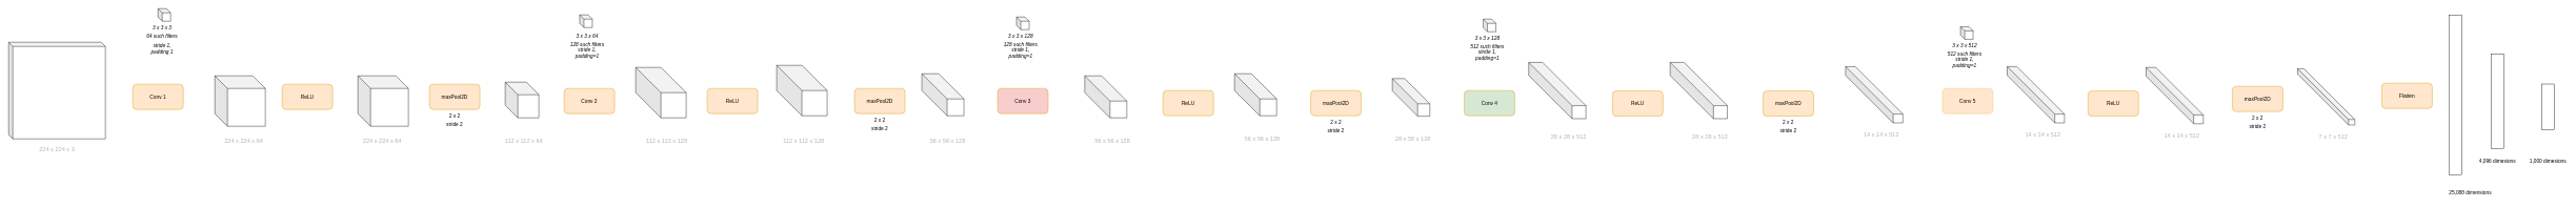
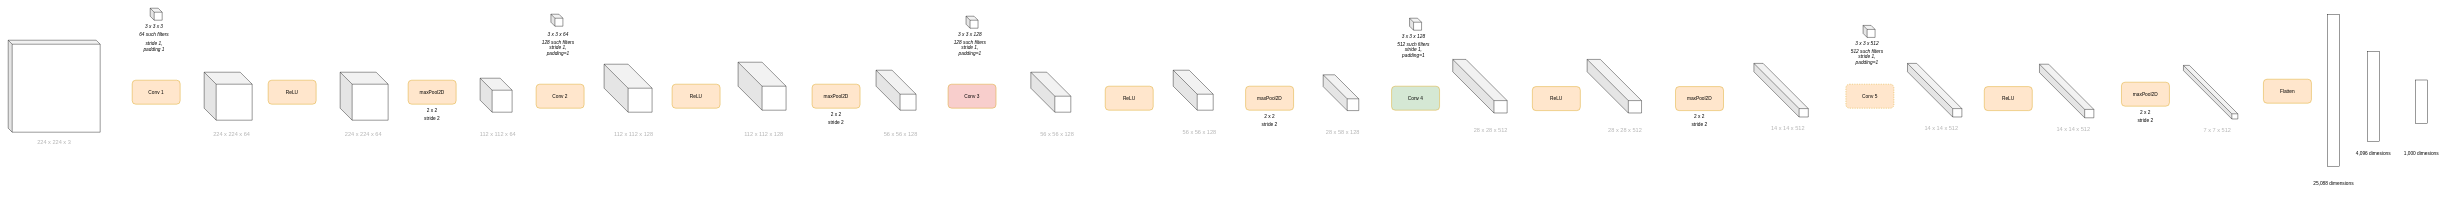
  <mxCell id="0" />
  <mxCell id="1" parent="0" />
  <mxCell id="2" value="" style="shape=cube;whiteSpace=wrap;html=1;boundedLbl=1;backgroundOutline=1;darkOpacity=0.05;darkOpacity2=0.1;size=10;" parent="1" vertex="1"><mxGeometry x="20" y="100" width="230" height="230" as="geometry" /></mxCell>
  <mxCell id="3" value="224 x 224 x 3" style="text;html=1;align=center;verticalAlign=middle;whiteSpace=wrap;rounded=0;fontSize=14;fontColor=#B3B3B3;" parent="1" vertex="1"><mxGeometry x="90" y="340" width="90" height="30" as="geometry" /></mxCell>
  <mxCell id="4" value="" style="shape=cube;whiteSpace=wrap;html=1;boundedLbl=1;backgroundOutline=1;darkOpacity=0.05;darkOpacity2=0.1;size=10;" parent="1" vertex="1"><mxGeometry x="375" y="20" width="30" height="30" as="geometry" /></mxCell>
  <mxCell id="5" value="3 x 3 x 3" style="text;html=1;align=center;verticalAlign=middle;whiteSpace=wrap;rounded=0;fontStyle=2" parent="1" vertex="1"><mxGeometry x="340" y="50" width="90" height="30" as="geometry" /></mxCell>
  <mxCell id="6" value="64 such filters" style="text;html=1;align=center;verticalAlign=middle;whiteSpace=wrap;rounded=0;fontStyle=2" parent="1" vertex="1"><mxGeometry x="340" y="70" width="90" height="30" as="geometry" /></mxCell>
  <mxCell id="7" value="stride 1,&lt;div&gt;padding 1&lt;/div&gt;" style="text;html=1;align=center;verticalAlign=middle;whiteSpace=wrap;rounded=0;fontStyle=2" parent="1" vertex="1"><mxGeometry x="340" y="100" width="90" height="30" as="geometry" /></mxCell>
  <mxCell id="8" value="" style="shape=cube;whiteSpace=wrap;html=1;boundedLbl=1;backgroundOutline=1;darkOpacity=0.05;darkOpacity2=0.1;size=30;" parent="1" vertex="1"><mxGeometry x="510" y="180" width="120" height="120" as="geometry" /></mxCell>
  <mxCell id="9" value="224 x 224 x 64" style="text;html=1;align=center;verticalAlign=middle;whiteSpace=wrap;rounded=0;fontSize=14;fontColor=#B3B3B3;" parent="1" vertex="1"><mxGeometry x="525" y="320" width="108" height="30" as="geometry" /></mxCell>
- <mxCell id="10" value="Conv 1" style="rounded=1;whiteSpace=wrap;html=1;fillColor=#ffe6cc;strokeColor=#d79b00;" parent="1" vertex="1"><mxGeometry x="315" y="200" width="120" height="60" as="geometry" /></mxCell>
+ <mxCell id="10" value="Conv 1" style="rounded=1;whiteSpace=wrap;html=1;fillColor=#ffe6cc;strokeColor=#d79b00;" parent="1" vertex="1"><mxGeometry x="330" y="200" width="120" height="60" as="geometry" /></mxCell>
  <mxCell id="11" value="" style="shape=cube;whiteSpace=wrap;html=1;boundedLbl=1;backgroundOutline=1;darkOpacity=0.05;darkOpacity2=0.1;size=30;" parent="1" vertex="1"><mxGeometry x="850" y="180" width="120" height="120" as="geometry" /></mxCell>
  <mxCell id="12" value="224 x 224 x 64" style="text;html=1;align=center;verticalAlign=middle;whiteSpace=wrap;rounded=0;fontSize=14;fontColor=#B3B3B3;" parent="1" vertex="1"><mxGeometry x="855" y="320" width="106" height="30" as="geometry" /></mxCell>
  <mxCell id="13" value="ReLU" style="rounded=1;whiteSpace=wrap;html=1;fillColor=#ffe6cc;strokeColor=#d79b00;" parent="1" vertex="1"><mxGeometry x="670" y="200" width="120" height="60" as="geometry" /></mxCell>
  <mxCell id="14" value="" style="shape=cube;whiteSpace=wrap;html=1;boundedLbl=1;backgroundOutline=1;darkOpacity=0.05;darkOpacity2=0.1;size=30;" parent="1" vertex="1"><mxGeometry x="1200" y="195" width="80" height="85" as="geometry" /></mxCell>
  <mxCell id="15" value="112 x 112 x 64" style="text;html=1;align=center;verticalAlign=middle;whiteSpace=wrap;rounded=0;fontSize=14;fontColor=#B3B3B3;" parent="1" vertex="1"><mxGeometry x="1193" y="320" width="103" height="30" as="geometry" /></mxCell>
  <mxCell id="16" value="maxPool2D" style="rounded=1;whiteSpace=wrap;html=1;fillColor=#ffe6cc;strokeColor=#d79b00;" parent="1" vertex="1"><mxGeometry x="1020" y="200" width="120" height="60" as="geometry" /></mxCell>
  <mxCell id="17" value="stride 2" style="text;html=1;align=center;verticalAlign=middle;whiteSpace=wrap;rounded=0;" parent="1" vertex="1"><mxGeometry x="1035" y="280" width="90" height="30" as="geometry" /></mxCell>
  <mxCell id="18" value="2 x 2" style="text;html=1;align=center;verticalAlign=middle;whiteSpace=wrap;rounded=0;" parent="1" vertex="1"><mxGeometry x="1035" y="260" width="90" height="30" as="geometry" /></mxCell>
  <mxCell id="19" value="" style="shape=cube;whiteSpace=wrap;html=1;boundedLbl=1;backgroundOutline=1;darkOpacity=0.05;darkOpacity2=0.1;size=10;" parent="1" vertex="1"><mxGeometry x="1377" y="35" width="30" height="30" as="geometry" /></mxCell>
  <mxCell id="20" value="3 x 3 x 64" style="text;html=1;align=center;verticalAlign=middle;whiteSpace=wrap;rounded=0;fontStyle=2" parent="1" vertex="1"><mxGeometry x="1350" y="70" width="90" height="30" as="geometry" /></mxCell>
  <mxCell id="21" value="128 such filters" style="text;html=1;align=center;verticalAlign=middle;whiteSpace=wrap;rounded=0;fontStyle=2" parent="1" vertex="1"><mxGeometry x="1350" y="90" width="90" height="30" as="geometry" /></mxCell>
  <mxCell id="22" value="stride 1, padding=1" style="text;html=1;align=center;verticalAlign=middle;whiteSpace=wrap;rounded=0;fontStyle=2" parent="1" vertex="1"><mxGeometry x="1350" y="110" width="90" height="30" as="geometry" /></mxCell>
  <mxCell id="23" value="112 x 112 x 128" style="text;html=1;align=center;verticalAlign=middle;whiteSpace=wrap;rounded=0;fontSize=14;fontColor=#B3B3B3;" parent="1" vertex="1"><mxGeometry x="1534" y="320" width="100" height="30" as="geometry" /></mxCell>
  <mxCell id="24" value="Conv 2" style="rounded=1;whiteSpace=wrap;html=1;fillColor=#ffe6cc;strokeColor=#d79b00;" parent="1" vertex="1"><mxGeometry x="1340" y="210" width="120" height="60" as="geometry" /></mxCell>
  <mxCell id="25" value="112 x 112 x 128" style="text;html=1;align=center;verticalAlign=middle;whiteSpace=wrap;rounded=0;fontSize=14;fontColor=#B3B3B3;" parent="1" vertex="1"><mxGeometry x="1856" y="320" width="107" height="30" as="geometry" /></mxCell>
  <mxCell id="26" value="ReLU" style="rounded=1;whiteSpace=wrap;html=1;fillColor=#ffe6cc;strokeColor=#d79b00;" parent="1" vertex="1"><mxGeometry x="1680" y="210" width="120" height="60" as="geometry" /></mxCell>
  <mxCell id="27" value="56 x 56 x 128" style="text;html=1;align=center;verticalAlign=middle;whiteSpace=wrap;rounded=0;fontSize=14;fontColor=#B3B3B3;" parent="1" vertex="1"><mxGeometry x="2198" y="320" width="107" height="30" as="geometry" /></mxCell>
  <mxCell id="28" value="maxPool2D" style="rounded=1;whiteSpace=wrap;html=1;fillColor=#ffe6cc;strokeColor=#d79b00;" parent="1" vertex="1"><mxGeometry x="2030" y="210" width="120" height="60" as="geometry" /></mxCell>
  <mxCell id="29" value="stride 2" style="text;html=1;align=center;verticalAlign=middle;whiteSpace=wrap;rounded=0;" parent="1" vertex="1"><mxGeometry x="2045" y="290" width="90" height="30" as="geometry" /></mxCell>
  <mxCell id="30" value="2 x 2" style="text;html=1;align=center;verticalAlign=middle;whiteSpace=wrap;rounded=0;" parent="1" vertex="1"><mxGeometry x="2045" y="270" width="90" height="30" as="geometry" /></mxCell>
  <mxCell id="31" value="" style="shape=cube;whiteSpace=wrap;html=1;boundedLbl=1;backgroundOutline=1;darkOpacity=0.05;darkOpacity2=0.1;size=60;" parent="1" vertex="1"><mxGeometry x="1510" y="160" width="120" height="120" as="geometry" /></mxCell>
  <mxCell id="32" value="" style="shape=cube;whiteSpace=wrap;html=1;boundedLbl=1;backgroundOutline=1;darkOpacity=0.05;darkOpacity2=0.1;size=60;" parent="1" vertex="1"><mxGeometry x="1845" y="155" width="120" height="120" as="geometry" /></mxCell>
  <mxCell id="33" value="" style="shape=cube;whiteSpace=wrap;html=1;boundedLbl=1;backgroundOutline=1;darkOpacity=0.05;darkOpacity2=0.1;size=60;" parent="1" vertex="1"><mxGeometry x="2190" y="175" width="100" height="100" as="geometry" /></mxCell>
  <mxCell id="34" value="" style="shape=cube;whiteSpace=wrap;html=1;boundedLbl=1;backgroundOutline=1;darkOpacity=0.05;darkOpacity2=0.1;size=10;" parent="1" vertex="1"><mxGeometry x="2415" y="40" width="30" height="30" as="geometry" /></mxCell>
  <mxCell id="35" value="3 x 3 x 128" style="text;html=1;align=center;verticalAlign=middle;whiteSpace=wrap;rounded=0;fontStyle=2" parent="1" vertex="1"><mxGeometry x="2380" y="70" width="90" height="30" as="geometry" /></mxCell>
  <mxCell id="36" value="128 such filters" style="text;html=1;align=center;verticalAlign=middle;whiteSpace=wrap;rounded=0;fontStyle=2" parent="1" vertex="1"><mxGeometry x="2380" y="90" width="90" height="30" as="geometry" /></mxCell>
  <mxCell id="37" value="stride 1, padding=1" style="text;html=1;align=center;verticalAlign=middle;whiteSpace=wrap;rounded=0;fontStyle=2" parent="1" vertex="1"><mxGeometry x="2380" y="110" width="90" height="30" as="geometry" /></mxCell>
  <mxCell id="38" value="56 x 56 x 128" style="text;html=1;align=center;verticalAlign=middle;whiteSpace=wrap;rounded=0;fontSize=14;fontColor=#B3B3B3;" parent="1" vertex="1"><mxGeometry x="2598" y="320" width="90" height="30" as="geometry" /></mxCell>
  <mxCell id="39" value="Conv 3" style="rounded=1;whiteSpace=wrap;html=1;fillColor=#f8cecc;strokeColor=#d79b00;" parent="1" vertex="1"><mxGeometry x="2370" y="210" width="120" height="60" as="geometry" /></mxCell>
  <mxCell id="40" value="Conv 5" style="rounded=1;whiteSpace=wrap;html=1;fillColor=#ffe6cc;strokeColor=#d79b00;dashed=1;" parent="1" vertex="1"><mxGeometry x="4615" y="210" width="120" height="60" as="geometry" /></mxCell>
  <mxCell id="41" value="Flatten" style="rounded=1;whiteSpace=wrap;html=1;fillColor=#ffe6cc;strokeColor=#d79b00;" parent="1" vertex="1"><mxGeometry x="5659" y="197.5" width="120" height="60" as="geometry" /></mxCell>
  <mxCell id="42" value="" style="rounded=0;whiteSpace=wrap;html=1;" parent="1" vertex="1"><mxGeometry x="5819" y="35" width="30" height="380" as="geometry" /></mxCell>
- <mxCell id="43" value="25,088 dimensions" style="text;html=1;align=center;verticalAlign=middle;whiteSpace=wrap;rounded=0;" parent="1" vertex="1"><mxGeometry x="5804.5" y="443" width="129" height="30" as="geometry" /></mxCell>
+ <mxCell id="43" value="25,088 dimensions" style="text;html=1;align=center;verticalAlign=middle;whiteSpace=wrap;rounded=0;" parent="1" vertex="1"><mxGeometry x="5769.5" y="443" width="129" height="30" as="geometry" /></mxCell>
  <mxCell id="44" value="" style="rounded=0;whiteSpace=wrap;html=1;" parent="1" vertex="1"><mxGeometry x="5919" y="127.5" width="30" height="225" as="geometry" /></mxCell>
  <mxCell id="45" value="4,096 dimesions" style="text;html=1;align=center;verticalAlign=middle;whiteSpace=wrap;rounded=0;" parent="1" vertex="1"><mxGeometry x="5889" y="367.5" width="90" height="30" as="geometry" /></mxCell>
  <mxCell id="46" value="" style="rounded=0;whiteSpace=wrap;html=1;" parent="1" vertex="1"><mxGeometry x="6039" y="199.5" width="30" height="108" as="geometry" /></mxCell>
  <mxCell id="47" value="1,000 dimesions" style="text;html=1;align=center;verticalAlign=middle;whiteSpace=wrap;rounded=0;" parent="1" vertex="1"><mxGeometry x="6009" y="367.5" width="90" height="30" as="geometry" /></mxCell>
  <mxCell id="48" value="ReLU" style="rounded=1;whiteSpace=wrap;html=1;fillColor=#ffe6cc;strokeColor=#d79b00;" parent="1" vertex="1"><mxGeometry x="2763" y="215" width="120" height="60" as="geometry" /></mxCell>
  <mxCell id="49" value="" style="shape=cube;whiteSpace=wrap;html=1;boundedLbl=1;backgroundOutline=1;darkOpacity=0.05;darkOpacity2=0.1;size=60;" parent="1" vertex="1"><mxGeometry x="2577" y="180" width="100" height="100" as="geometry" /></mxCell>
  <mxCell id="50" value="56 x 56 x 128" style="text;html=1;align=center;verticalAlign=middle;whiteSpace=wrap;rounded=0;fontSize=14;fontColor=#B3B3B3;" parent="1" vertex="1"><mxGeometry x="2954" y="315" width="90" height="30" as="geometry" /></mxCell>
  <mxCell id="51" value="" style="shape=cube;whiteSpace=wrap;html=1;boundedLbl=1;backgroundOutline=1;darkOpacity=0.05;darkOpacity2=0.1;size=60;" parent="1" vertex="1"><mxGeometry x="2933" y="175" width="100" height="100" as="geometry" /></mxCell>
  <mxCell id="52" value="maxPool2D" style="rounded=1;whiteSpace=wrap;html=1;fillColor=#ffe6cc;strokeColor=#d79b00;" parent="1" vertex="1"><mxGeometry x="3114" y="215" width="120" height="60" as="geometry" /></mxCell>
  <mxCell id="53" value="stride 2" style="text;html=1;align=center;verticalAlign=middle;whiteSpace=wrap;rounded=0;" parent="1" vertex="1"><mxGeometry x="3129" y="295" width="90" height="30" as="geometry" /></mxCell>
  <mxCell id="54" value="2 x 2" style="text;html=1;align=center;verticalAlign=middle;whiteSpace=wrap;rounded=0;" parent="1" vertex="1"><mxGeometry x="3129" y="275" width="90" height="30" as="geometry" /></mxCell>
  <mxCell id="55" value="28 x 58 x 128" style="text;html=1;align=center;verticalAlign=middle;whiteSpace=wrap;rounded=0;fontSize=14;fontColor=#B3B3B3;" parent="1" vertex="1"><mxGeometry x="3312" y="315" width="90" height="30" as="geometry" /></mxCell>
  <mxCell id="56" value="" style="shape=cube;whiteSpace=wrap;html=1;boundedLbl=1;backgroundOutline=1;darkOpacity=0.05;darkOpacity2=0.1;size=60;" parent="1" vertex="1"><mxGeometry x="3308" y="186.5" width="89" height="89.5" as="geometry" /></mxCell>
  <mxCell id="57" value="" style="shape=cube;whiteSpace=wrap;html=1;boundedLbl=1;backgroundOutline=1;darkOpacity=0.05;darkOpacity2=0.1;size=10;" parent="1" vertex="1"><mxGeometry x="3524" y="45" width="30" height="30" as="geometry" /></mxCell>
  <mxCell id="58" value="3 x 3 x 128" style="text;html=1;align=center;verticalAlign=middle;whiteSpace=wrap;rounded=0;fontStyle=2" parent="1" vertex="1"><mxGeometry x="3489" y="75" width="90" height="30" as="geometry" /></mxCell>
  <mxCell id="59" value="512 such filters" style="text;html=1;align=center;verticalAlign=middle;whiteSpace=wrap;rounded=0;fontStyle=2" parent="1" vertex="1"><mxGeometry x="3489" y="95" width="90" height="30" as="geometry" /></mxCell>
  <mxCell id="60" value="stride 1, padding=1" style="text;html=1;align=center;verticalAlign=middle;whiteSpace=wrap;rounded=0;fontStyle=2" parent="1" vertex="1"><mxGeometry x="3489" y="115" width="90" height="30" as="geometry" /></mxCell>
  <mxCell id="61" value="Conv 4" style="rounded=1;whiteSpace=wrap;html=1;fillColor=#d5e8d4;strokeColor=#d79b00;" parent="1" vertex="1"><mxGeometry x="3479" y="215" width="120" height="60" as="geometry" /></mxCell>
  <mxCell id="62" value="28 x 28 x 512" style="text;html=1;align=center;verticalAlign=middle;whiteSpace=wrap;rounded=0;fontSize=14;fontColor=#B3B3B3;" parent="1" vertex="1"><mxGeometry x="3682" y="310" width="90" height="30" as="geometry" /></mxCell>
  <mxCell id="63" value="" style="shape=cube;whiteSpace=wrap;html=1;boundedLbl=1;backgroundOutline=1;darkOpacity=0.05;darkOpacity2=0.1;size=103;" parent="1" vertex="1"><mxGeometry x="3632" y="148" width="136" height="134" as="geometry" /></mxCell>
  <mxCell id="64" value="ReLU" style="rounded=1;whiteSpace=wrap;html=1;fillColor=#ffe6cc;strokeColor=#d79b00;" parent="1" vertex="1"><mxGeometry x="3831" y="216" width="120" height="60" as="geometry" /></mxCell>
  <mxCell id="65" value="28 x 28 x 512" style="text;html=1;align=center;verticalAlign=middle;whiteSpace=wrap;rounded=0;fontSize=14;fontColor=#B3B3B3;" parent="1" vertex="1"><mxGeometry x="4018" y="310" width="90" height="30" as="geometry" /></mxCell>
  <mxCell id="66" value="" style="shape=cube;whiteSpace=wrap;html=1;boundedLbl=1;backgroundOutline=1;darkOpacity=0.05;darkOpacity2=0.1;size=103;" parent="1" vertex="1"><mxGeometry x="3968" y="148" width="136" height="134" as="geometry" /></mxCell>
  <mxCell id="67" value="maxPool2D" style="rounded=1;whiteSpace=wrap;html=1;fillColor=#ffe6cc;strokeColor=#d79b00;" parent="1" vertex="1"><mxGeometry x="4189" y="216" width="120" height="60" as="geometry" /></mxCell>
  <mxCell id="68" value="stride 2" style="text;html=1;align=center;verticalAlign=middle;whiteSpace=wrap;rounded=0;" parent="1" vertex="1"><mxGeometry x="4204" y="296" width="90" height="30" as="geometry" /></mxCell>
  <mxCell id="69" value="2 x 2" style="text;html=1;align=center;verticalAlign=middle;whiteSpace=wrap;rounded=0;" parent="1" vertex="1"><mxGeometry x="4204" y="276" width="90" height="30" as="geometry" /></mxCell>
  <mxCell id="70" value="" style="shape=cube;whiteSpace=wrap;html=1;boundedLbl=1;backgroundOutline=1;darkOpacity=0.05;darkOpacity2=0.1;size=113;" parent="1" vertex="1"><mxGeometry x="4385" y="158" width="136" height="134" as="geometry" /></mxCell>
  <mxCell id="71" value="14 x 14 x 512" style="text;html=1;align=center;verticalAlign=middle;whiteSpace=wrap;rounded=0;fontSize=14;fontColor=#B3B3B3;" parent="1" vertex="1"><mxGeometry x="4425" y="306" width="90" height="30" as="geometry" /></mxCell>
  <mxCell id="72" value="" style="shape=cube;whiteSpace=wrap;html=1;boundedLbl=1;backgroundOutline=1;darkOpacity=0.05;darkOpacity2=0.1;size=10;" parent="1" vertex="1"><mxGeometry x="4658" y="63" width="30" height="30" as="geometry" /></mxCell>
  <mxCell id="73" value="3 x 3 x 512" style="text;html=1;align=center;verticalAlign=middle;whiteSpace=wrap;rounded=0;fontStyle=2" parent="1" vertex="1"><mxGeometry x="4623" y="93" width="90" height="30" as="geometry" /></mxCell>
  <mxCell id="74" value="512 such filters" style="text;html=1;align=center;verticalAlign=middle;whiteSpace=wrap;rounded=0;fontStyle=2" parent="1" vertex="1"><mxGeometry x="4623" y="113" width="90" height="30" as="geometry" /></mxCell>
  <mxCell id="75" value="stride 1, padding=1" style="text;html=1;align=center;verticalAlign=middle;whiteSpace=wrap;rounded=0;fontStyle=2" parent="1" vertex="1"><mxGeometry x="4623" y="133" width="90" height="30" as="geometry" /></mxCell>
  <mxCell id="76" value="ReLU" style="rounded=1;whiteSpace=wrap;html=1;fillColor=#ffe6cc;strokeColor=#d79b00;" parent="1" vertex="1"><mxGeometry x="4961" y="216" width="120" height="60" as="geometry" /></mxCell>
  <mxCell id="77" value="" style="shape=cube;whiteSpace=wrap;html=1;boundedLbl=1;backgroundOutline=1;darkOpacity=0.05;darkOpacity2=0.1;size=113;" parent="1" vertex="1"><mxGeometry x="4769" y="158" width="136" height="134" as="geometry" /></mxCell>
  <mxCell id="78" value="14 x 14 x 512" style="text;html=1;align=center;verticalAlign=middle;whiteSpace=wrap;rounded=0;fontSize=14;fontColor=#B3B3B3;" parent="1" vertex="1"><mxGeometry x="4809" y="306" width="90" height="30" as="geometry" /></mxCell>
  <mxCell id="79" value="" style="shape=cube;whiteSpace=wrap;html=1;boundedLbl=1;backgroundOutline=1;darkOpacity=0.05;darkOpacity2=0.1;size=113;" parent="1" vertex="1"><mxGeometry x="5099" y="160" width="136" height="134" as="geometry" /></mxCell>
  <mxCell id="80" value="14 x 14 x 512" style="text;html=1;align=center;verticalAlign=middle;whiteSpace=wrap;rounded=0;fontSize=14;fontColor=#B3B3B3;" parent="1" vertex="1"><mxGeometry x="5139" y="308" width="90" height="30" as="geometry" /></mxCell>
  <mxCell id="81" value="maxPool2D" style="rounded=1;whiteSpace=wrap;html=1;fillColor=#ffe6cc;strokeColor=#d79b00;" parent="1" vertex="1"><mxGeometry x="5304" y="205" width="120" height="60" as="geometry" /></mxCell>
  <mxCell id="82" value="stride 2" style="text;html=1;align=center;verticalAlign=middle;whiteSpace=wrap;rounded=0;" parent="1" vertex="1"><mxGeometry x="5319" y="285" width="90" height="30" as="geometry" /></mxCell>
  <mxCell id="83" value="2 x 2" style="text;html=1;align=center;verticalAlign=middle;whiteSpace=wrap;rounded=0;" parent="1" vertex="1"><mxGeometry x="5319" y="265" width="90" height="30" as="geometry" /></mxCell>
  <mxCell id="84" value="" style="shape=cube;whiteSpace=wrap;html=1;boundedLbl=1;backgroundOutline=1;darkOpacity=0.05;darkOpacity2=0.1;size=121;" parent="1" vertex="1"><mxGeometry x="5459" y="163" width="136" height="134" as="geometry" /></mxCell>
  <mxCell id="85" value="7 x 7 x 512" style="text;html=1;align=center;verticalAlign=middle;whiteSpace=wrap;rounded=0;fontSize=14;fontColor=#B3B3B3;" parent="1" vertex="1"><mxGeometry x="5499" y="311" width="90" height="30" as="geometry" /></mxCell>
